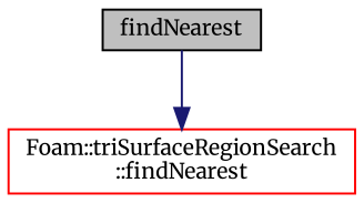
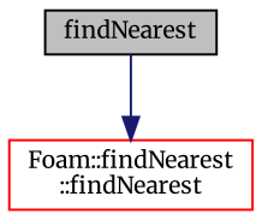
  digraph {
    rankdir=TB
    fontname=Merriweather
    node [fontname=Merriweather fontsize=10 shape=record]
    n1 [color=black fillcolor=grey75 fontcolor=black height=0.2 label=findNearest style=filled width=0.4]
-   n2 [color=red height=0.2 label="Foam::triSurfaceRegionSearch\l::findNearest" width=0.4]
+   n2 [color=red height=0.2 label="Foam::findNearest\l::findNearest" width=0.4]
    n1 -> n2 [color=midnightblue fontname=Merriweather fontsize=10 labelfontname=Helvetica labelfontsize=10 style=solid]
  }
